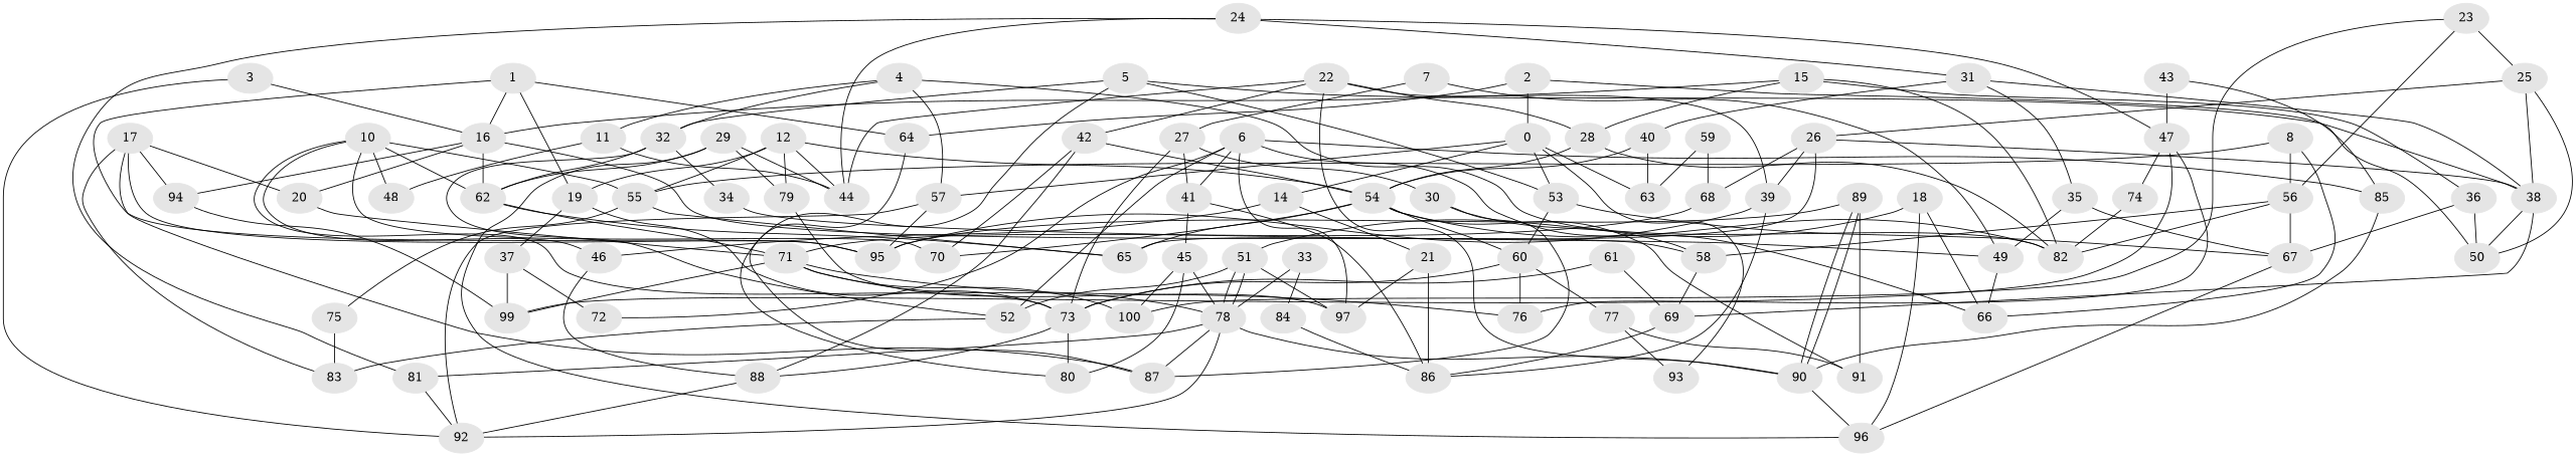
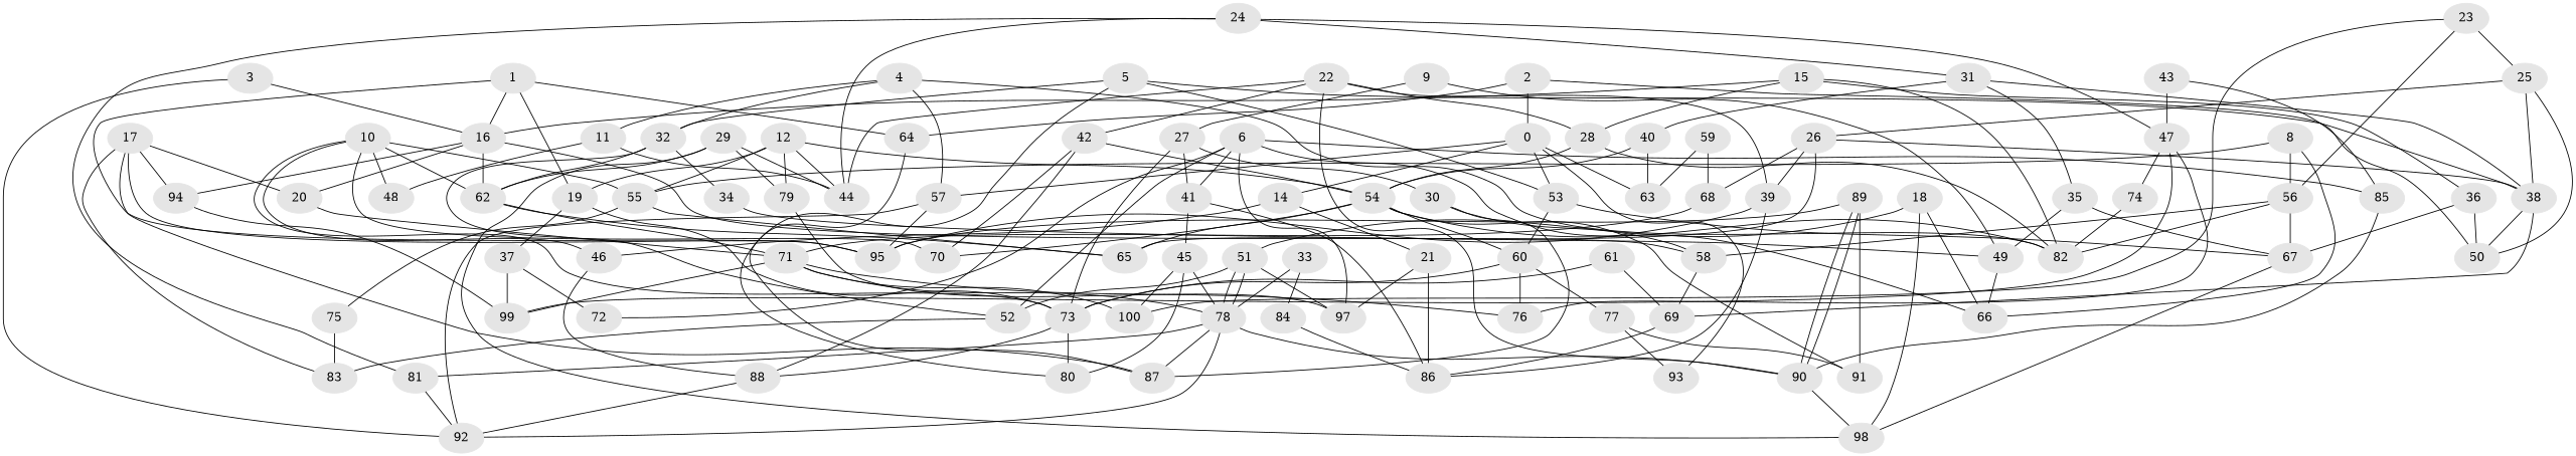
  graph {
    node [color=gray90 style=filled]
    1
    16
    19
    64
    95
    62
    20
    58
    94
    73
    37
    87
    2
    n14 [label=0]
    50
    57
    53
    14
    63
    93
    3
    92
    74
    82
    4
    11
    32
    48
    44
    52
    34
    5
    38
    80
    69
    67
    60
    6
    41
    66
    72
    85
    97
    86
    45
    83
    90
    46
    21
    8
    55
    56
    65
    75
-   9 [label=7]
+   9
    27
    49
    30
    10
    70
    88
    71
    12
    54
    79
    91
    59
    68
    81
    84
    15
    28
    36
    99
    17
    18
    51
-   96
+   96 [label=98]
    78
    100
    76
    22
    39
    42
    23
    25
    26
    24
    31
    47
    35
    40
    29
    33
    43
    77
    61
    89
    1 -- 16
    1 -- 19
    1 -- 64
    1 -- 95
    16 -- 62
    16 -- 20
    16 -- 58
    16 -- 94
    19 -- 73
    19 -- 37
    64 -- 87
    62 -- 65
    62 -- 71
    20 -- 71
    58 -- 69
    94 -- 99
    73 -- 80
    73 -- 88
    37 -- 72
    37 -- 99
    2 -- 64
    2 -- n14
    2 -- 50
    n14 -- 57
    n14 -- 53
    n14 -- 14
    n14 -- 63
    n14 -- 93
    57 -- 95
    57 -- 92
    53 -- 67
    53 -- 60
    14 -- 46
    14 -- 21
    3 -- 16
    3 -- 92
    74 -- 82
    4 -- 57
    4 -- 82
    4 -- 11
    4 -- 32
    11 -- 48
    11 -- 44
    32 -- 62
    32 -- 52
    32 -- 34
    52 -- 83
    34 -- 49
    5 -- 53
    5 -- 32
    5 -- 38
    5 -- 80
    38 -- 50
    38 -- 69
    69 -- 86
    67 -- 96
    60 -- 73
    60 -- 76
    60 -- 77
    6 -- 52
    6 -- 41
    6 -- 66
    6 -- 72
    6 -- 85
    6 -- 97
    41 -- 86
    41 -- 45
    85 -- 90
    45 -- 80
    45 -- 78
    45 -- 100
    90 -- 96
    46 -- 88
    21 -- 97
    21 -- 86
    8 -- 66
    8 -- 55
    8 -- 56
    55 -- 65
    55 -- 75
    56 -- 58
    56 -- 82
    56 -- 67
    75 -- 83
    9 -- 27
    9 -- 49
    27 -- 73
    27 -- 41
    27 -- 30
    49 -- 66
    30 -- 58
    30 -- 87
    10 -- 62
    10 -- 73
    10 -- 48
    10 -- 46
    10 -- 55
    10 -- 70
    88 -- 92
    71 -- 99
    71 -- 78
    71 -- 100
    71 -- 76
    12 -- 19
    12 -- 44
    12 -- 55
    12 -- 54
    12 -- 79
    54 -- 82
    54 -- 60
    54 -- 65
    54 -- 70
    54 -- 91
    79 -- 97
    59 -- 63
    59 -- 68
    68 -- 71
    81 -- 92
    84 -- 86
    15 -- 16
    15 -- 82
    15 -- 28
    15 -- 36
    28 -- 82
    28 -- 54
    36 -- 50
    36 -- 67
    17 -- 95
    17 -- 20
    17 -- 94
    17 -- 87
    17 -- 83
    18 -- 66
    18 -- 51
    18 -- 96
    51 -- 52
    51 -- 97
    51 -- 78
    51 -- 78
    78 -- 87
    78 -- 92
    78 -- 90
    78 -- 81
    22 -- 44
    22 -- 90
    22 -- 28
    22 -- 39
    22 -- 42
    39 -- 95
    39 -- 86
    42 -- 70
    42 -- 88
    42 -- 54
    23 -- 56
    23 -- 100
    23 -- 25
    25 -- 50
    25 -- 38
    25 -- 26
    26 -- 38
    26 -- 65
    26 -- 68
    26 -- 39
    24 -- 44
    24 -- 81
    24 -- 31
    24 -- 47
    31 -- 38
    31 -- 35
    31 -- 40
    47 -- 74
    47 -- 99
    47 -- 76
    35 -- 67
    35 -- 49
    40 -- 63
    40 -- 54
    29 -- 62
    29 -- 44
    29 -- 79
    29 -- 96
    33 -- 84
    33 -- 78
    43 -- 85
    43 -- 47
    77 -- 93
    77 -- 91
    61 -- 73
    61 -- 69
    89 -- 95
    89 -- 90
    89 -- 90
    89 -- 91
  }
